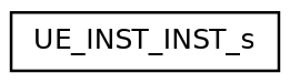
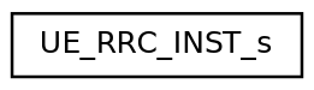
  digraph {
    rankdir=LR
-   n1 [color=black fillcolor=white fontname=Helvetica fontsize=10 height=0.2 label=UE_INST_INST_s shape=record style=filled width=0.4]
+   n1 [color=black fillcolor=white fontname=Helvetica fontsize=10 height=0.2 label=UE_RRC_INST_s shape=record style=filled width=0.4]
  }
